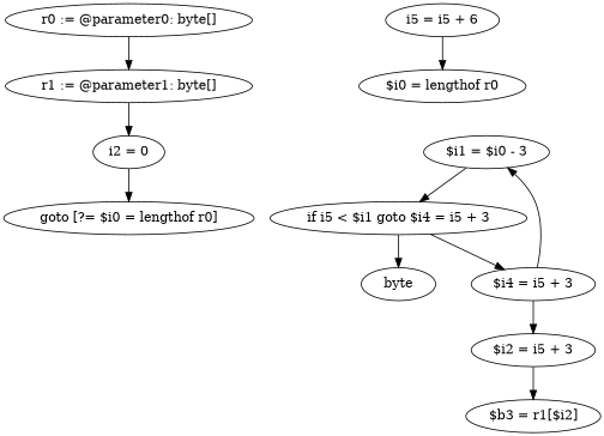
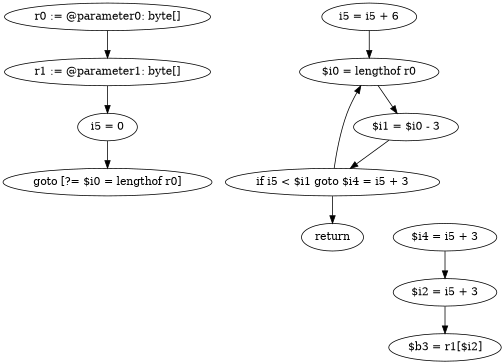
  digraph {
    "r0 := @parameter0: byte[]"
    "r1 := @parameter1: byte[]"
-   "i5 = 0" [label="i2 = 0"]
+   "i5 = 0"
    "goto [?= $i0 = lengthof r0]"
    "$i0 = lengthof r0"
    "$i1 = $i0 - 3"
    "$i4 = i5 + 3"
    "$i2 = i5 + 3"
    "$b3 = r1[$i2]"
    n10 [label="i5 = i5 + 6"]
    "if i5 < $i1 goto $i4 = i5 + 3"
-   return [label=byte]
+   return
    "r0 := @parameter0: byte[]" -> "r1 := @parameter1: byte[]"
    "r1 := @parameter1: byte[]" -> "i5 = 0"
    "i5 = 0" -> "goto [?= $i0 = lengthof r0]"
-   "$i4 = i5 + 3" -> "$i1 = $i0 - 3"
+   "$i0 = lengthof r0" -> "$i1 = $i0 - 3"
    "$i1 = $i0 - 3" -> "if i5 < $i1 goto $i4 = i5 + 3"
    "$i4 = i5 + 3" -> "$i2 = i5 + 3"
    "$i2 = i5 + 3" -> "$b3 = r1[$i2]"
    n10 -> "$i0 = lengthof r0"
-   "if i5 < $i1 goto $i4 = i5 + 3" -> "$i4 = i5 + 3"
+   "if i5 < $i1 goto $i4 = i5 + 3" -> "$i0 = lengthof r0"
    "if i5 < $i1 goto $i4 = i5 + 3" -> return
  }
